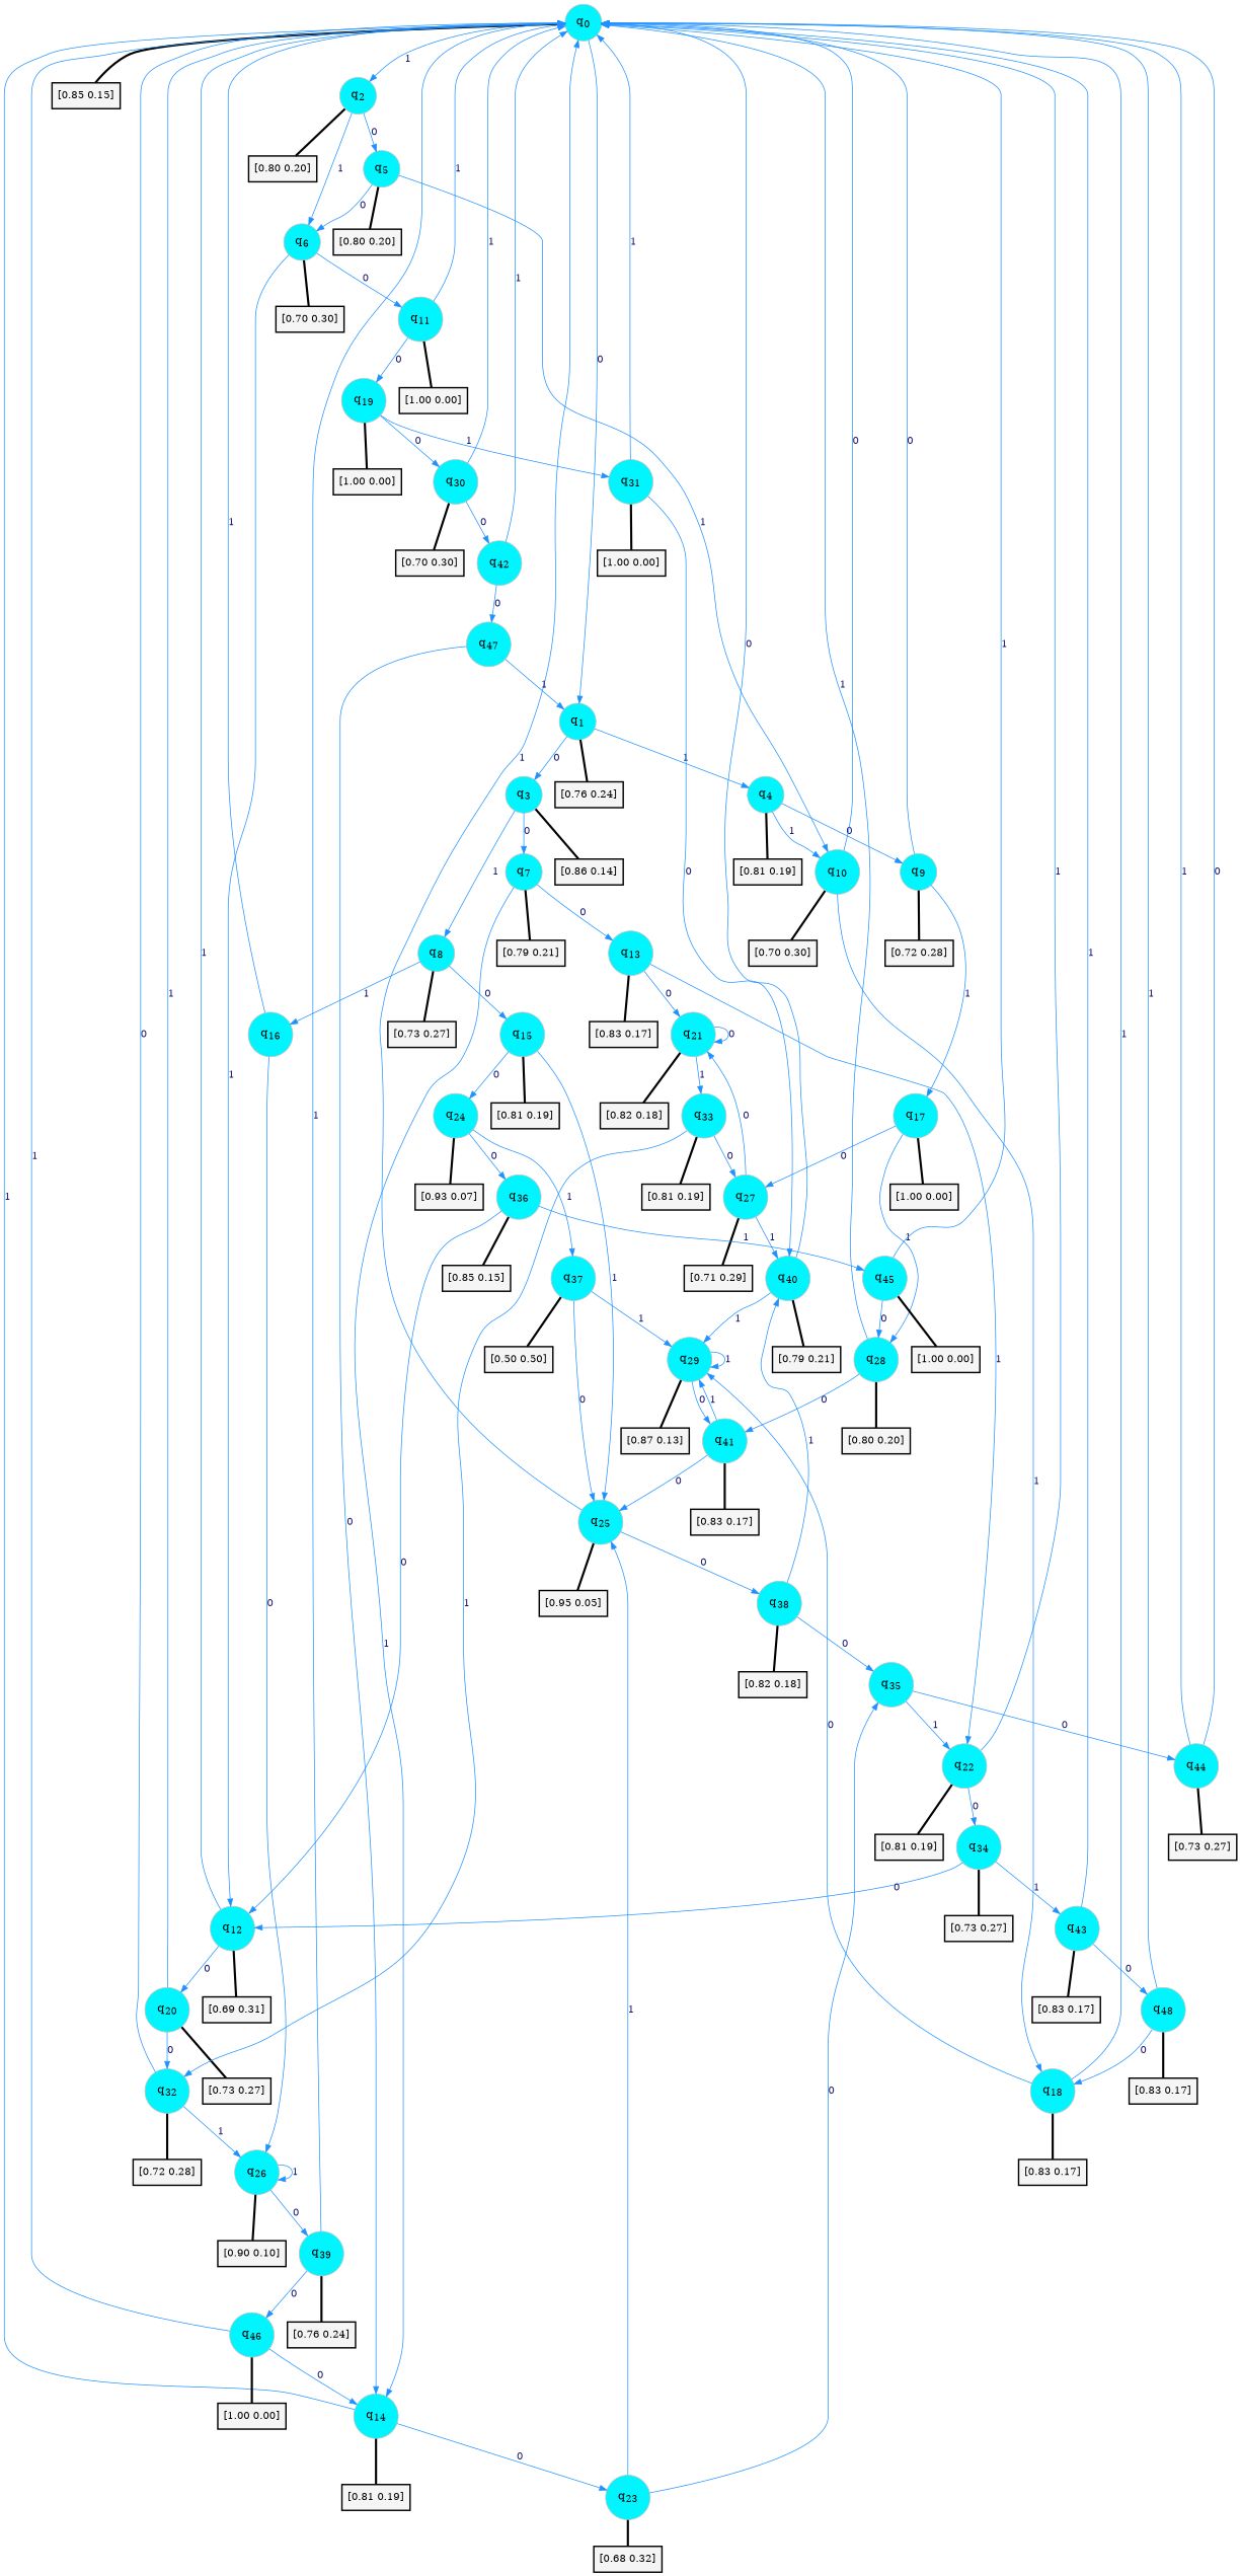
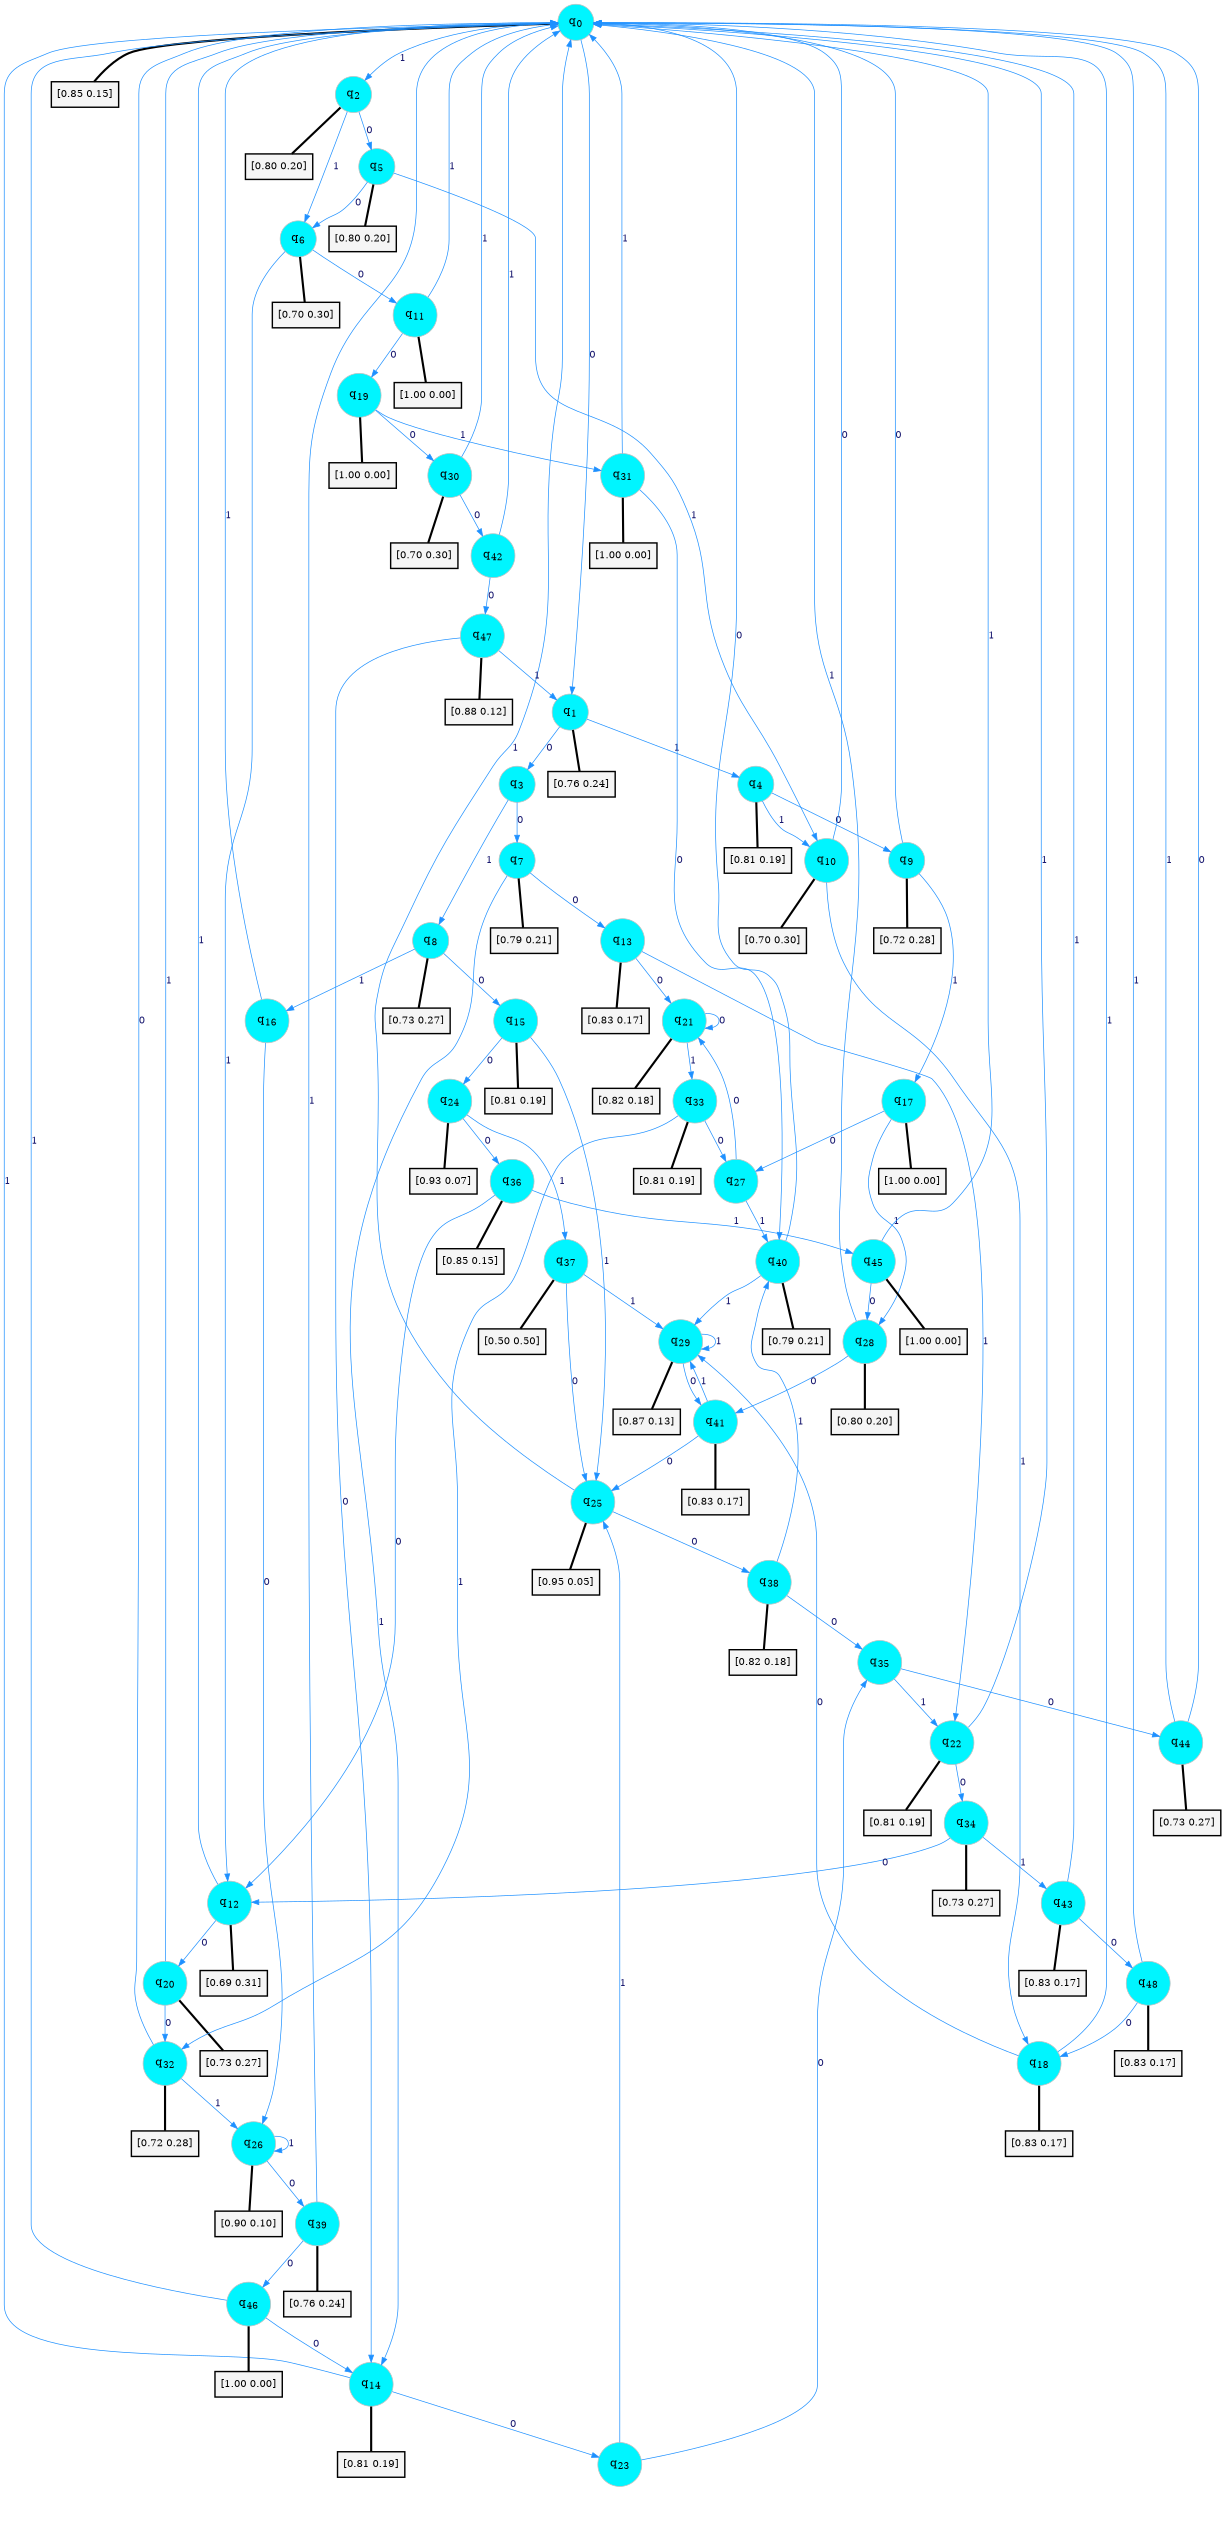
  digraph {
    fontname="DejaVu Serif"
    rankdir=TD
    node [color=gray fillcolor=turquoise1 fontcolor=black fontname="DejaVu Serif" fontsize=16 fontweight=bold shape=circle style=filled]
    edge [arrowsize=1 color=dodgerblue1 fontcolor=midnightblue fontname="DejaVu Serif" fontweight=bold penwidth=1 style=solid weight=20]
    n1 [label=<q<SUB>0</SUB>>]
    n2 [label=<q<SUB>1</SUB>>]
    n3 [label=<q<SUB>2</SUB>>]
    n4 [color=black fillcolor=whitesmoke fontsize=14 label="[0.85 0.15]" penwidth=2 shape=box]
    n5 [label=<q<SUB>3</SUB>>]
    n6 [label=<q<SUB>4</SUB>>]
    n7 [color=black fillcolor=whitesmoke fontsize=14 label="[0.76 0.24]" penwidth=2 shape=box]
    n8 [label=<q<SUB>5</SUB>>]
    n9 [label=<q<SUB>6</SUB>>]
    n10 [color=black fillcolor=whitesmoke fontsize=14 label="[0.80 0.20]" penwidth=2 shape=box]
    n11 [label=<q<SUB>7</SUB>>]
    n12 [label=<q<SUB>8</SUB>>]
-   n13 [color=black fillcolor=whitesmoke fontsize=14 label="[0.86 0.14]" penwidth=2 shape=box]
    n14 [label=<q<SUB>9</SUB>>]
    n15 [label=<q<SUB>10</SUB>>]
    n16 [color=black fillcolor=whitesmoke fontsize=14 label="[0.81 0.19]" penwidth=2 shape=box]
    n17 [color=black fillcolor=whitesmoke fontsize=14 label="[0.80 0.20]" penwidth=2 shape=box]
    n18 [label=<q<SUB>11</SUB>>]
    n19 [label=<q<SUB>12</SUB>>]
    n20 [color=black fillcolor=whitesmoke fontsize=14 label="[0.70 0.30]" penwidth=2 shape=box]
    n21 [label=<q<SUB>13</SUB>>]
    n22 [label=<q<SUB>14</SUB>>]
    n23 [color=black fillcolor=whitesmoke fontsize=14 label="[0.79 0.21]" penwidth=2 shape=box]
    n24 [label=<q<SUB>15</SUB>>]
    n25 [label=<q<SUB>16</SUB>>]
    n26 [color=black fillcolor=whitesmoke fontsize=14 label="[0.73 0.27]" penwidth=2 shape=box]
    n27 [label=<q<SUB>17</SUB>>]
    n28 [color=black fillcolor=whitesmoke fontsize=14 label="[0.72 0.28]" penwidth=2 shape=box]
    n29 [label=<q<SUB>18</SUB>>]
    n30 [color=black fillcolor=whitesmoke fontsize=14 label="[0.70 0.30]" penwidth=2 shape=box]
    n31 [label=<q<SUB>19</SUB>>]
    n32 [color=black fillcolor=whitesmoke fontsize=14 label="[1.00 0.00]" penwidth=2 shape=box]
    n33 [label=<q<SUB>20</SUB>>]
    n34 [color=black fillcolor=whitesmoke fontsize=14 label="[0.69 0.31]" penwidth=2 shape=box]
    n35 [label=<q<SUB>21</SUB>>]
    n36 [label=<q<SUB>22</SUB>>]
    n37 [color=black fillcolor=whitesmoke fontsize=14 label="[0.83 0.17]" penwidth=2 shape=box]
    n38 [label=<q<SUB>23</SUB>>]
    n39 [color=black fillcolor=whitesmoke fontsize=14 label="[0.81 0.19]" penwidth=2 shape=box]
    n40 [label=<q<SUB>24</SUB>>]
    n41 [label=<q<SUB>25</SUB>>]
    n42 [color=black fillcolor=whitesmoke fontsize=14 label="[0.81 0.19]" penwidth=2 shape=box]
    n43 [label=<q<SUB>26</SUB>>]
    n44 [label=<q<SUB>27</SUB>>]
    n45 [label=<q<SUB>28</SUB>>]
    n46 [color=black fillcolor=whitesmoke fontsize=14 label="[1.00 0.00]" penwidth=2 shape=box]
    n47 [label=<q<SUB>29</SUB>>]
    n48 [color=black fillcolor=whitesmoke fontsize=14 label="[0.83 0.17]" penwidth=2 shape=box]
    n49 [label=<q<SUB>30</SUB>>]
    n50 [label=<q<SUB>31</SUB>>]
    n51 [color=black fillcolor=whitesmoke fontsize=14 label="[1.00 0.00]" penwidth=2 shape=box]
    n52 [label=<q<SUB>32</SUB>>]
    n53 [color=black fillcolor=whitesmoke fontsize=14 label="[0.73 0.27]" penwidth=2 shape=box]
    n54 [label=<q<SUB>33</SUB>>]
    n55 [color=black fillcolor=whitesmoke fontsize=14 label="[0.82 0.18]" penwidth=2 shape=box]
    n56 [label=<q<SUB>34</SUB>>]
    n57 [color=black fillcolor=whitesmoke fontsize=14 label="[0.81 0.19]" penwidth=2 shape=box]
    n58 [label=<q<SUB>35</SUB>>]
-   n59 [color=black fillcolor=whitesmoke fontsize=14 label="[0.68 0.32]" penwidth=2 shape=box]
    n60 [label=<q<SUB>36</SUB>>]
    n61 [label=<q<SUB>37</SUB>>]
    n62 [color=black fillcolor=whitesmoke fontsize=14 label="[0.93 0.07]" penwidth=2 shape=box]
    n63 [label=<q<SUB>38</SUB>>]
    n64 [color=black fillcolor=whitesmoke fontsize=14 label="[0.95 0.05]" penwidth=2 shape=box]
    n65 [label=<q<SUB>39</SUB>>]
    n66 [color=black fillcolor=whitesmoke fontsize=14 label="[0.90 0.10]" penwidth=2 shape=box]
    n67 [label=<q<SUB>40</SUB>>]
-   n68 [color=black fillcolor=whitesmoke fontsize=14 label="[0.71 0.29]" penwidth=2 shape=box]
    n69 [label=<q<SUB>41</SUB>>]
    n70 [color=black fillcolor=whitesmoke fontsize=14 label="[0.80 0.20]" penwidth=2 shape=box]
    n71 [color=black fillcolor=whitesmoke fontsize=14 label="[0.87 0.13]" penwidth=2 shape=box]
    n72 [label=<q<SUB>42</SUB>>]
    n73 [color=black fillcolor=whitesmoke fontsize=14 label="[0.70 0.30]" penwidth=2 shape=box]
    n74 [color=black fillcolor=whitesmoke fontsize=14 label="[1.00 0.00]" penwidth=2 shape=box]
    n75 [color=black fillcolor=whitesmoke fontsize=14 label="[0.72 0.28]" penwidth=2 shape=box]
    n76 [color=black fillcolor=whitesmoke fontsize=14 label="[0.81 0.19]" penwidth=2 shape=box]
    n77 [label=<q<SUB>43</SUB>>]
    n78 [color=black fillcolor=whitesmoke fontsize=14 label="[0.73 0.27]" penwidth=2 shape=box]
    n79 [label=<q<SUB>44</SUB>>]
    n80 [label=<q<SUB>45</SUB>>]
    n81 [color=black fillcolor=whitesmoke fontsize=14 label="[0.85 0.15]" penwidth=2 shape=box]
    n82 [color=black fillcolor=whitesmoke fontsize=14 label="[0.50 0.50]" penwidth=2 shape=box]
    n83 [color=black fillcolor=whitesmoke fontsize=14 label="[0.82 0.18]" penwidth=2 shape=box]
    n84 [label=<q<SUB>46</SUB>>]
    n85 [color=black fillcolor=whitesmoke fontsize=14 label="[0.76 0.24]" penwidth=2 shape=box]
    n86 [color=black fillcolor=whitesmoke fontsize=14 label="[0.79 0.21]" penwidth=2 shape=box]
    n87 [color=black fillcolor=whitesmoke fontsize=14 label="[0.83 0.17]" penwidth=2 shape=box]
    n88 [label=<q<SUB>47</SUB>>]
    n89 [label=<q<SUB>48</SUB>>]
    n90 [color=black fillcolor=whitesmoke fontsize=14 label="[0.83 0.17]" penwidth=2 shape=box]
    n91 [color=black fillcolor=whitesmoke fontsize=14 label="[0.73 0.27]" penwidth=2 shape=box]
    n92 [color=black fillcolor=whitesmoke fontsize=14 label="[1.00 0.00]" penwidth=2 shape=box]
    n93 [color=black fillcolor=whitesmoke fontsize=14 label="[1.00 0.00]" penwidth=2 shape=box]
+   n94 [color=black fillcolor=whitesmoke fontsize=14 label="[0.88 0.12]" penwidth=2 shape=box]
    n95 [color=black fillcolor=whitesmoke fontsize=14 label="[0.83 0.17]" penwidth=2 shape=box]
    n1 -> n2 [label=0]
    n1 -> n3 [label=1]
    n1 -> n4 [arrowhead=none color=black penwidth=3]
    n2 -> n5 [label=0]
    n2 -> n6 [label=1]
    n2 -> n7 [arrowhead=none color=black penwidth=3]
    n3 -> n8 [label=0]
    n3 -> n9 [label=1]
    n3 -> n10 [arrowhead=none color=black penwidth=3]
    n5 -> n11 [label=0]
    n5 -> n12 [label=1]
-   n5 -> n13 [arrowhead=none color=black penwidth=3]
    n6 -> n14 [label=0]
    n6 -> n15 [label=1]
    n6 -> n16 [arrowhead=none color=black penwidth=3]
    n8 -> n9 [label=0]
    n8 -> n15 [label=1]
    n8 -> n17 [arrowhead=none color=black penwidth=3]
    n9 -> n18 [label=0]
    n9 -> n19 [label=1]
    n9 -> n20 [arrowhead=none color=black penwidth=3]
    n11 -> n21 [label=0]
    n11 -> n22 [label=1]
    n11 -> n23 [arrowhead=none color=black penwidth=3]
    n12 -> n24 [label=0]
    n12 -> n25 [label=1]
    n12 -> n26 [arrowhead=none color=black penwidth=3]
    n14 -> n1 [label=0]
    n14 -> n27 [label=1]
    n14 -> n28 [arrowhead=none color=black penwidth=3]
    n15 -> n1 [label=0]
    n15 -> n29 [label=1]
    n15 -> n30 [arrowhead=none color=black penwidth=3]
    n18 -> n1 [label=1]
    n18 -> n31 [label=0]
    n18 -> n32 [arrowhead=none color=black penwidth=3]
    n19 -> n1 [label=1]
    n19 -> n33 [label=0]
    n19 -> n34 [arrowhead=none color=black penwidth=3]
    n21 -> n35 [label=0]
    n21 -> n36 [label=1]
    n21 -> n37 [arrowhead=none color=black penwidth=3]
    n22 -> n1 [label=1]
    n22 -> n38 [label=0]
    n22 -> n39 [arrowhead=none color=black penwidth=3]
    n24 -> n40 [label=0]
    n24 -> n41 [label=1]
    n24 -> n42 [arrowhead=none color=black penwidth=3]
    n25 -> n1 [label=1]
    n25 -> n43 [label=0]
    n27 -> n44 [label=0]
    n27 -> n45 [label=1]
    n27 -> n46 [arrowhead=none color=black penwidth=3]
    n29 -> n1 [label=1]
    n29 -> n47 [label=0]
    n29 -> n48 [arrowhead=none color=black penwidth=3]
    n31 -> n49 [label=0]
    n31 -> n50 [label=1]
    n31 -> n51 [arrowhead=none color=black penwidth=3]
    n33 -> n1 [label=1]
    n33 -> n52 [label=0]
    n33 -> n53 [arrowhead=none color=black penwidth=3]
    n35 -> n35 [label=0]
    n35 -> n54 [label=1]
    n35 -> n55 [arrowhead=none color=black penwidth=3]
    n36 -> n1 [label=1]
    n36 -> n56 [label=0]
    n36 -> n57 [arrowhead=none color=black penwidth=3]
    n38 -> n41 [label=1]
    n38 -> n58 [label=0]
-   n38 -> n59 [arrowhead=none color=black penwidth=3]
    n40 -> n60 [label=0]
    n40 -> n61 [label=1]
    n40 -> n62 [arrowhead=none color=black penwidth=3]
    n41 -> n1 [label=1]
    n41 -> n63 [label=0]
    n41 -> n64 [arrowhead=none color=black penwidth=3]
    n43 -> n43 [label=1]
    n43 -> n65 [label=0]
    n43 -> n66 [arrowhead=none color=black penwidth=3]
    n44 -> n35 [label=0]
    n44 -> n67 [label=1]
-   n44 -> n68 [arrowhead=none color=black penwidth=3]
    n45 -> n1 [label=1]
    n45 -> n69 [label=0]
    n45 -> n70 [arrowhead=none color=black penwidth=3]
    n47 -> n47 [label=1]
    n47 -> n69 [label=0]
    n47 -> n71 [arrowhead=none color=black penwidth=3]
    n49 -> n1 [label=1]
    n49 -> n72 [label=0]
    n49 -> n73 [arrowhead=none color=black penwidth=3]
    n50 -> n1 [label=1]
    n50 -> n67 [label=0]
    n50 -> n74 [arrowhead=none color=black penwidth=3]
    n52 -> n1 [label=0]
    n52 -> n43 [label=1]
    n52 -> n75 [arrowhead=none color=black penwidth=3]
    n54 -> n44 [label=0]
    n54 -> n52 [label=1]
    n54 -> n76 [arrowhead=none color=black penwidth=3]
    n56 -> n19 [label=0]
    n56 -> n77 [label=1]
    n56 -> n78 [arrowhead=none color=black penwidth=3]
    n58 -> n36 [label=1]
    n58 -> n79 [label=0]
    n60 -> n19 [label=0]
    n60 -> n80 [label=1]
    n60 -> n81 [arrowhead=none color=black penwidth=3]
    n61 -> n41 [label=0]
    n61 -> n47 [label=1]
    n61 -> n82 [arrowhead=none color=black penwidth=3]
    n63 -> n58 [label=0]
    n63 -> n67 [label=1]
    n63 -> n83 [arrowhead=none color=black penwidth=3]
    n65 -> n1 [label=1]
    n65 -> n84 [label=0]
    n65 -> n85 [arrowhead=none color=black penwidth=3]
    n67 -> n1 [label=0]
    n67 -> n47 [label=1]
    n67 -> n86 [arrowhead=none color=black penwidth=3]
    n69 -> n41 [label=0]
    n69 -> n47 [label=1]
    n69 -> n87 [arrowhead=none color=black penwidth=3]
    n72 -> n1 [label=1]
    n72 -> n88 [label=0]
    n77 -> n1 [label=1]
    n77 -> n89 [label=0]
    n77 -> n90 [arrowhead=none color=black penwidth=3]
    n79 -> n1 [label=0]
    n79 -> n1 [label=1]
    n79 -> n91 [arrowhead=none color=black penwidth=3]
    n80 -> n1 [label=1]
    n80 -> n45 [label=0]
    n80 -> n92 [arrowhead=none color=black penwidth=3]
    n84 -> n1 [label=1]
    n84 -> n22 [label=0]
    n84 -> n93 [arrowhead=none color=black penwidth=3]
    n88 -> n2 [label=1]
    n88 -> n22 [label=0]
+   n88 -> n94 [arrowhead=none color=black penwidth=3]
    n89 -> n1 [label=1]
    n89 -> n29 [label=0]
    n89 -> n95 [arrowhead=none color=black penwidth=3]
  }
